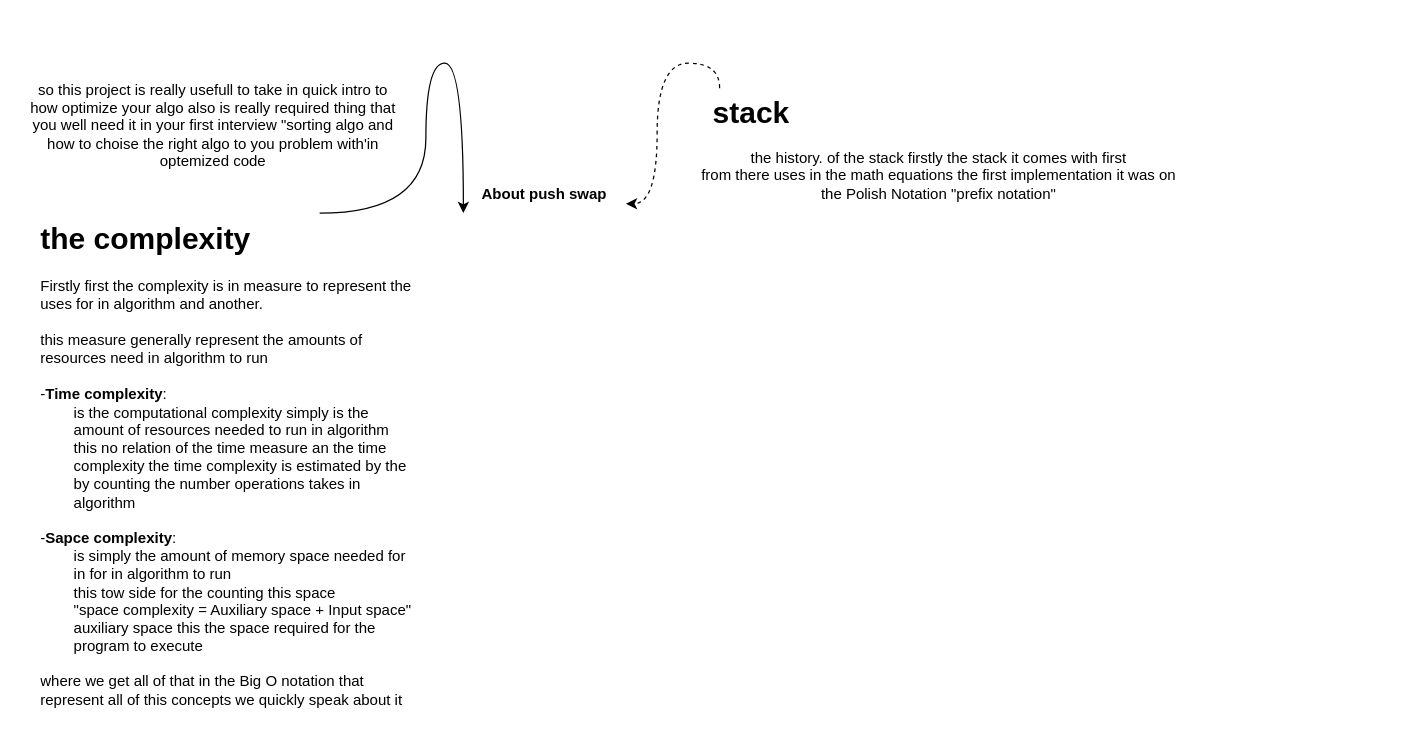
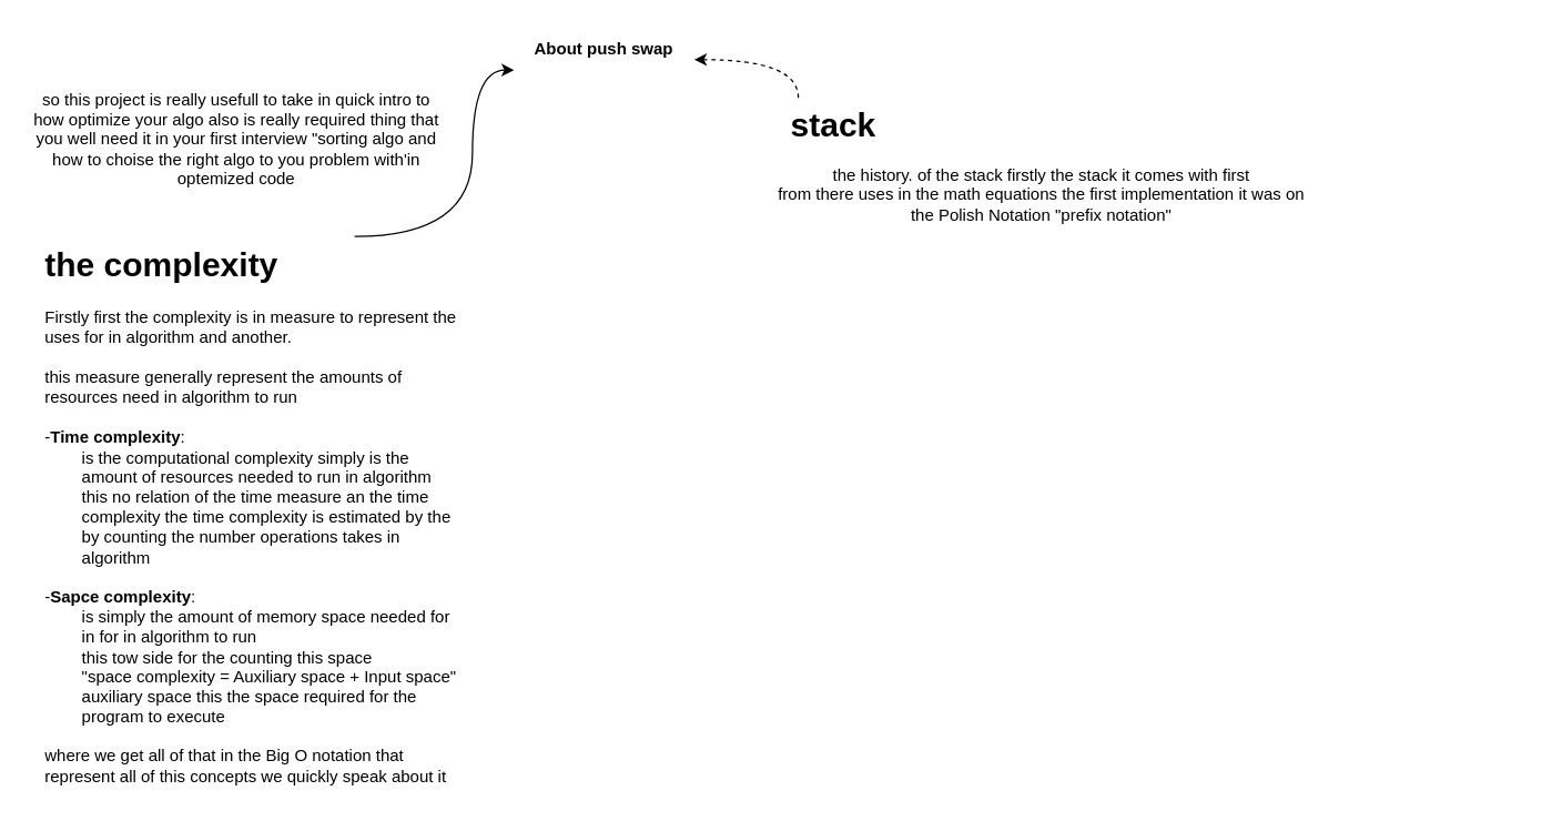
  <mxCell id="0" />
  <mxCell id="1" parent="0" />
- <mxCell id="2" value="&lt;b&gt;About push swap&lt;/b&gt;" style="text;html=1;align=center;verticalAlign=middle;whiteSpace=wrap;rounded=0;" vertex="1" parent="1"><mxGeometry x="370" y="140" width="130" height="30" as="geometry" /></mxCell>
+ <mxCell id="2" value="&lt;b&gt;About push swap&lt;/b&gt;" style="text;html=1;align=center;verticalAlign=middle;whiteSpace=wrap;rounded=0;" vertex="1" parent="1"><mxGeometry x="370" y="20" width="130" height="30" as="geometry" /></mxCell>
  <mxCell id="3" value="so this project is really usefull to take in quick intro to how optimize your algo also is really required thing that you well need it in your first interview &quot;sorting algo and how to choise the right algo to you problem with'in optemized code" style="text;html=1;align=center;verticalAlign=middle;whiteSpace=wrap;rounded=0;" vertex="1" parent="1"><mxGeometry x="20" y="50" width="300" height="100" as="geometry" /></mxCell>
  <mxCell id="4" style="edgeStyle=orthogonalEdgeStyle;rounded=0;orthogonalLoop=1;jettySize=auto;html=1;exitX=0.75;exitY=0;exitDx=0;exitDy=0;entryX=0;entryY=1;entryDx=0;entryDy=0;curved=1;" edge="1" parent="1" source="5" target="2"><mxGeometry relative="1" as="geometry"><Array as="points"><mxPoint x="340" y="170" /><mxPoint x="340" y="50" /></Array></mxGeometry></mxCell>
  <mxCell id="5" value="&lt;h1 style=&quot;margin-top: 0px;&quot;&gt;&lt;span style=&quot;background-color: transparent; color: light-dark(rgb(0, 0, 0), rgb(255, 255, 255));&quot;&gt;the complexity&amp;nbsp;&lt;/span&gt;&lt;/h1&gt;&lt;div&gt;Firstly first the complexity is in measure to represent the uses for in algorithm and another.&lt;/div&gt;&lt;div&gt;&lt;br&gt;&lt;/div&gt;&lt;div&gt;this measure generally represent the amounts of resources need in algorithm to run&amp;nbsp;&lt;/div&gt;&lt;div&gt;&lt;br&gt;&lt;/div&gt;&lt;div&gt;-&lt;b&gt;Time complexity&lt;/b&gt;:&lt;/div&gt;&lt;div&gt;&lt;span style=&quot;white-space: pre;&quot;&gt;&#09;&lt;/span&gt;is the computational complexity simply is the &lt;span style=&quot;white-space: pre;&quot;&gt;&#09;&lt;/span&gt;amount of resources needed to run in algorithm&lt;br&gt;&lt;/div&gt;&lt;div&gt;&lt;span style=&quot;white-space: pre;&quot;&gt;&#09;&lt;/span&gt;this no relation of the time measure an the time &lt;span style=&quot;white-space: pre;&quot;&gt;&#09;&lt;/span&gt;complexity the time complexity is estimated by the&lt;br&gt;&lt;/div&gt;&lt;div&gt;&lt;span style=&quot;white-space: pre;&quot;&gt;&#09;&lt;/span&gt;by counting the number operations takes in &lt;span style=&quot;white-space: pre;&quot;&gt;&#09;&lt;/span&gt;algorithm&lt;br&gt;&lt;/div&gt;&lt;div&gt;&lt;br&gt;&lt;/div&gt;&lt;div&gt;-&lt;b&gt;Sapce complexity&lt;/b&gt;:&lt;/div&gt;&lt;div&gt;&lt;span style=&quot;white-space: pre;&quot;&gt;&#09;&lt;/span&gt;is simply the amount of memory space needed for &lt;span style=&quot;white-space: pre;&quot;&gt;&#09;&lt;/span&gt;in&amp;nbsp;&lt;span style=&quot;background-color: transparent; color: light-dark(rgb(0, 0, 0), rgb(255, 255, 255));&quot;&gt;for in algorithm to run&amp;nbsp;&lt;/span&gt;&lt;/div&gt;&lt;div&gt;&lt;span style=&quot;background-color: transparent; color: light-dark(rgb(0, 0, 0), rgb(255, 255, 255));&quot;&gt;&lt;span style=&quot;white-space: pre;&quot;&gt;&#09;&lt;/span&gt;this tow side for the counting this space&amp;nbsp;&lt;br&gt;&lt;/span&gt;&lt;/div&gt;&lt;div&gt;&lt;span style=&quot;background-color: transparent; color: light-dark(rgb(0, 0, 0), rgb(255, 255, 255));&quot;&gt;&lt;span style=&quot;white-space: pre;&quot;&gt;&#09;&lt;/span&gt;&quot;space complexity = Auxiliary space + Input space&quot;&lt;/span&gt;&lt;/div&gt;&lt;div&gt;&lt;span style=&quot;background-color: transparent; color: light-dark(rgb(0, 0, 0), rgb(255, 255, 255));&quot;&gt;&lt;span style=&quot;white-space: pre;&quot;&gt;&#09;&lt;/span&gt;auxiliary space this the space required for the &lt;span style=&quot;white-space: pre;&quot;&gt;&#09;&lt;/span&gt;program to execute&amp;nbsp;&lt;br&gt;&lt;/span&gt;&lt;/div&gt;&lt;div&gt;&lt;span style=&quot;background-color: transparent; color: light-dark(rgb(0, 0, 0), rgb(255, 255, 255));&quot;&gt;&lt;br&gt;&lt;/span&gt;&lt;/div&gt;&lt;div&gt;&lt;span style=&quot;background-color: transparent; color: light-dark(rgb(0, 0, 0), rgb(255, 255, 255));&quot;&gt;where we get all of that in the Big O notation that represent all of this concepts we quickly speak about it&lt;/span&gt;&lt;/div&gt;&lt;div&gt;&lt;span style=&quot;background-color: transparent; color: light-dark(rgb(0, 0, 0), rgb(255, 255, 255));&quot;&gt;&lt;br&gt;&lt;/span&gt;&lt;/div&gt;" style="text;html=1;whiteSpace=wrap;overflow=hidden;rounded=0;" vertex="1" parent="1"><mxGeometry x="30" y="170" width="300" height="400" as="geometry" /></mxCell>
  <mxCell id="6" style="edgeStyle=orthogonalEdgeStyle;rounded=0;orthogonalLoop=1;jettySize=auto;html=1;exitX=0.25;exitY=0;exitDx=0;exitDy=0;entryX=1;entryY=0.75;entryDx=0;entryDy=0;curved=1;dashed=1;" edge="1" parent="1" source="7" target="2"><mxGeometry relative="1" as="geometry" /></mxCell>
  <mxCell id="7" value="stack" style="text;strokeColor=none;fillColor=none;html=1;fontSize=24;fontStyle=1;verticalAlign=middle;align=center;" vertex="1" parent="1"><mxGeometry x="550" y="70" width="100" height="40" as="geometry" /></mxCell>
  <mxCell id="8" value="the history. of the stack firstly the stack it comes with first&lt;div&gt;from there uses in the math equations the first implementation it was on&lt;/div&gt;&lt;div&gt;the Polish Notation &quot;prefix notation&quot;&lt;/div&gt;" style="text;html=1;align=center;verticalAlign=middle;resizable=0;points=[];autosize=1;strokeColor=none;fillColor=none;" vertex="1" parent="1"><mxGeometry x="550" y="110" width="400" height="60" as="geometry" /></mxCell>
  <mxCell id="9" value="" style="shape=image;verticalLabelPosition=bottom;labelBackgroundColor=default;verticalAlign=top;aspect=fixed;imageAspect=0;image=https://math.hws.edu/eck/cs124/notes/c11/expressionTree.gif;" vertex="1" parent="1"><mxGeometry x="870" y="220" width="234" height="229.15" as="geometry" /></mxCell>
